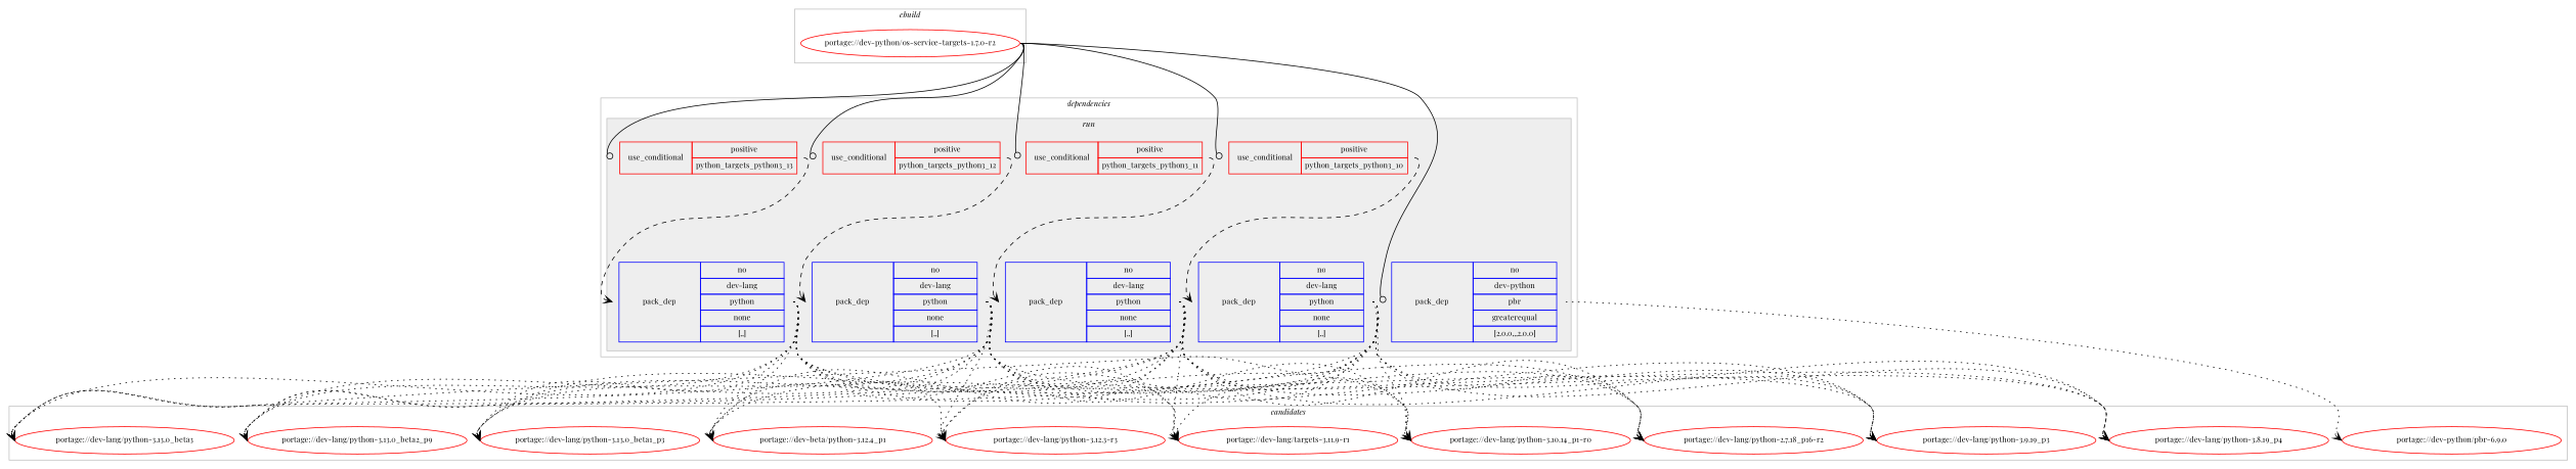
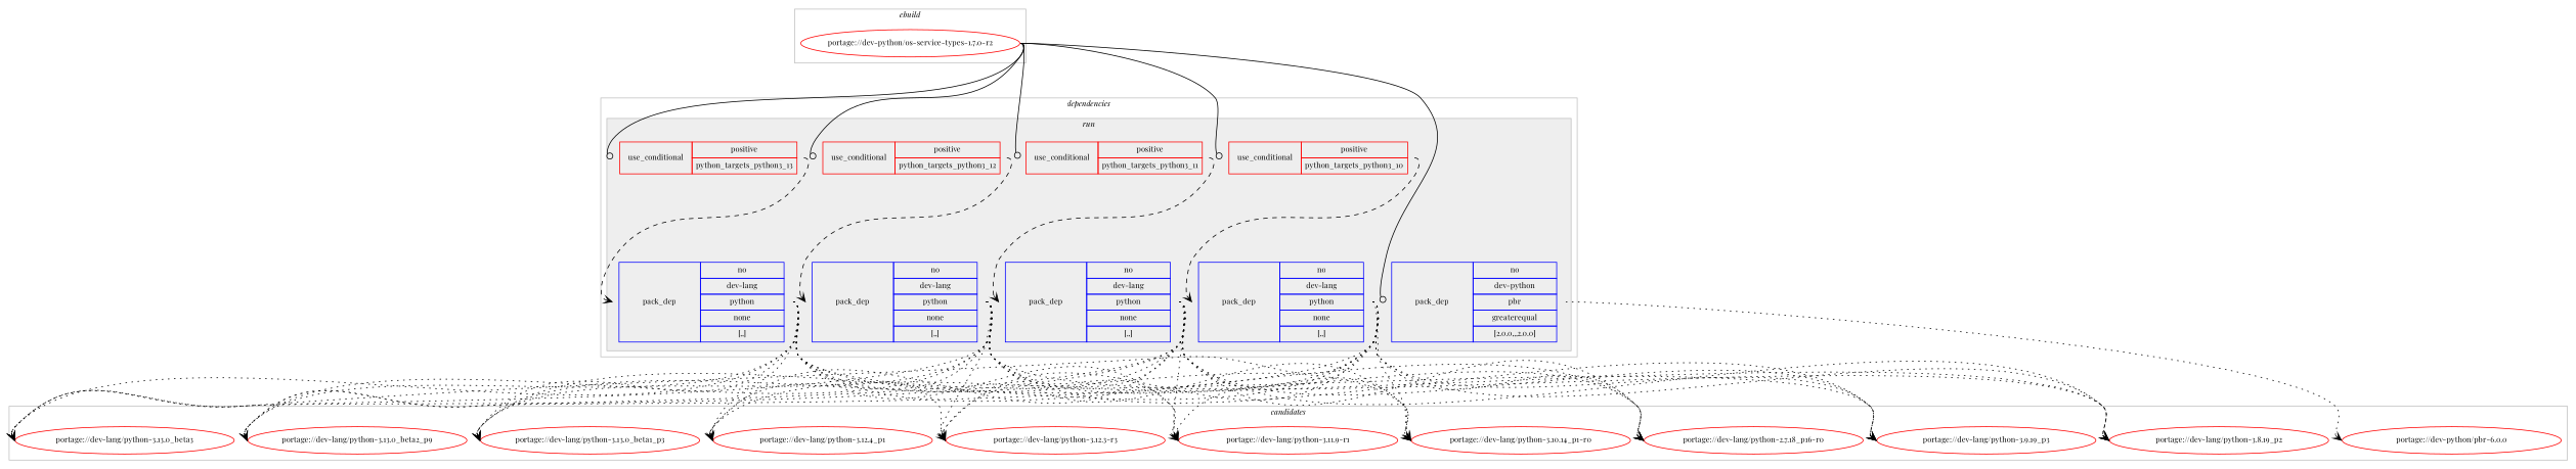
  digraph {
    compound=true
    concentrate=true
    fontname="Playfair Display"
    fontsize=10
    newrank=true
    rankdir=TB
    ranksep=1.5
    node [color=red fontname="Playfair Display" fontsize=10]
    edge [arrowhead=vee fontname="Playfair Display" headport=w style=dotted tailport=e weight=100]
-   n1 [label="portage://dev-python/os-service-targets-1.7.0-r2" width=4]
+   n1 [label="portage://dev-python/os-service-types-1.7.0-r2" width=4]
    n2 [color=blue label=<<TABLE BORDER="0" CELLBORDER="1" CELLSPACING="0" CELLPADDING="4" WIDTH="220"><TR><TD ROWSPAN="6" CELLPADDING="30">pack_dep</TD></TR><TR><TD WIDTH="110">no</TD></TR><TR><TD>dev-lang</TD></TR><TR><TD>python</TD></TR><TR><TD>none</TD></TR><TR><TD>[,,]</TD></TR></TABLE>> shape=none]
    n3 [label=<<TABLE BORDER="0" CELLBORDER="1" CELLSPACING="0" CELLPADDING="4"><TR><TD ROWSPAN="3" CELLPADDING="10">use_conditional</TD></TR><TR><TD>positive</TD></TR><TR><TD>python_targets_python3_10</TD></TR></TABLE>> shape=none]
    n4 [color=blue label=<<TABLE BORDER="0" CELLBORDER="1" CELLSPACING="0" CELLPADDING="4" WIDTH="220"><TR><TD ROWSPAN="6" CELLPADDING="30">pack_dep</TD></TR><TR><TD WIDTH="110">no</TD></TR><TR><TD>dev-lang</TD></TR><TR><TD>python</TD></TR><TR><TD>none</TD></TR><TR><TD>[,,]</TD></TR></TABLE>> shape=none]
    n5 [label=<<TABLE BORDER="0" CELLBORDER="1" CELLSPACING="0" CELLPADDING="4"><TR><TD ROWSPAN="3" CELLPADDING="10">use_conditional</TD></TR><TR><TD>positive</TD></TR><TR><TD>python_targets_python3_11</TD></TR></TABLE>> shape=none]
    n6 [color=blue label=<<TABLE BORDER="0" CELLBORDER="1" CELLSPACING="0" CELLPADDING="4" WIDTH="220"><TR><TD ROWSPAN="6" CELLPADDING="30">pack_dep</TD></TR><TR><TD WIDTH="110">no</TD></TR><TR><TD>dev-lang</TD></TR><TR><TD>python</TD></TR><TR><TD>none</TD></TR><TR><TD>[,,]</TD></TR></TABLE>> shape=none]
    n7 [label=<<TABLE BORDER="0" CELLBORDER="1" CELLSPACING="0" CELLPADDING="4"><TR><TD ROWSPAN="3" CELLPADDING="10">use_conditional</TD></TR><TR><TD>positive</TD></TR><TR><TD>python_targets_python3_12</TD></TR></TABLE>> shape=none]
    n8 [color=blue label=<<TABLE BORDER="0" CELLBORDER="1" CELLSPACING="0" CELLPADDING="4" WIDTH="220"><TR><TD ROWSPAN="6" CELLPADDING="30">pack_dep</TD></TR><TR><TD WIDTH="110">no</TD></TR><TR><TD>dev-lang</TD></TR><TR><TD>python</TD></TR><TR><TD>none</TD></TR><TR><TD>[,,]</TD></TR></TABLE>> shape=none]
    n9 [label=<<TABLE BORDER="0" CELLBORDER="1" CELLSPACING="0" CELLPADDING="4"><TR><TD ROWSPAN="3" CELLPADDING="10">use_conditional</TD></TR><TR><TD>positive</TD></TR><TR><TD>python_targets_python3_13</TD></TR></TABLE>> shape=none]
    n10 [color=blue label=<<TABLE BORDER="0" CELLBORDER="1" CELLSPACING="0" CELLPADDING="4" WIDTH="220"><TR><TD ROWSPAN="6" CELLPADDING="30">pack_dep</TD></TR><TR><TD WIDTH="110">no</TD></TR><TR><TD>dev-python</TD></TR><TR><TD>pbr</TD></TR><TR><TD>greaterequal</TD></TR><TR><TD>[2.0.0,,,2.0.0]</TD></TR></TABLE>> shape=none]
-   n11 [label="portage://dev-lang/python-2.7.18_p16-r2" width=4]
+   n11 [label="portage://dev-lang/python-2.7.18_p16-r0" width=4]
    n12 [label="portage://dev-lang/python-3.10.14_p1-r0" width=4]
-   n13 [label="portage://dev-lang/targets-3.11.9-r1" width=4]
+   n13 [label="portage://dev-lang/python-3.11.9-r1" width=4]
    n14 [label="portage://dev-lang/python-3.12.3-r3" width=4]
-   n15 [label="portage://dev-beta/python-3.12.4_p1" width=4]
+   n15 [label="portage://dev-lang/python-3.12.4_p1" width=4]
    n16 [label="portage://dev-lang/python-3.13.0_beta1_p3" width=4]
    n17 [label="portage://dev-lang/python-3.13.0_beta2_p9" width=4]
    n18 [label="portage://dev-lang/python-3.13.0_beta3" width=4]
-   n19 [label="portage://dev-lang/python-3.8.19_p4" width=4]
+   n19 [label="portage://dev-lang/python-3.8.19_p2" width=4]
    n20 [label="portage://dev-lang/python-3.9.19_p3" width=4]
-   n21 [label="portage://dev-python/pbr-6.9.0" width=4]
+   n21 [label="portage://dev-python/pbr-6.0.0" width=4]
    subgraph cluster_1 {
      color=gray
      label=<<i>ebuild</i>>
      rank=same
      n1
    }
    subgraph cluster_2 {
      color=gray
      label=<<i>dependencies</i>>
      subgraph cluster_3 {
        color=gray
        fillcolor="#eeeeee"
        label=<<i>compile</i>>
        style=filled
      }
      subgraph cluster_4 {
        color=gray
        fillcolor="#eeeeee"
        label=<<i>compile and run</i>>
        style=filled
      }
      subgraph cluster_5 {
        color=gray
        fillcolor="#eeeeee"
        label=<<i>run</i>>
        style=filled
        subgraph sub_6 {
          color=gray
          fillcolor="#eeeeee"
          label=<<i>run</i>>
          style=filled
          n3
          subgraph sub_7 {
            color=gray
            fillcolor="#eeeeee"
            label=<<i>run</i>>
            style=filled
            n2
          }
        }
        subgraph sub_8 {
          color=gray
          fillcolor="#eeeeee"
          label=<<i>run</i>>
          style=filled
          n5
          subgraph sub_9 {
            color=gray
            fillcolor="#eeeeee"
            label=<<i>run</i>>
            style=filled
            n4
          }
        }
        subgraph sub_10 {
          color=gray
          fillcolor="#eeeeee"
          label=<<i>run</i>>
          style=filled
          n7
          subgraph sub_11 {
            color=gray
            fillcolor="#eeeeee"
            label=<<i>run</i>>
            style=filled
            n6
          }
        }
        subgraph sub_12 {
          color=gray
          fillcolor="#eeeeee"
          label=<<i>run</i>>
          style=filled
          n9
          subgraph sub_13 {
            color=gray
            fillcolor="#eeeeee"
            label=<<i>run</i>>
            style=filled
            n8
          }
        }
        subgraph sub_14 {
          color=gray
          fillcolor="#eeeeee"
          label=<<i>run</i>>
          style=filled
          n10
        }
      }
    }
    subgraph cluster_15 {
      color=gray
      label=<<i>candidates</i>>
      rank=same
      subgraph sub_16 {
        color=black
        label=<<i>candidates</i>>
        nodesep=1
        rank=same
        n11
        n12
        n13
        n14
        n15
        n16
        n17
        n18
        n19
        n20
      }
      subgraph sub_17 {
        color=black
        label=<<i>candidates</i>>
        nodesep=1
        rank=same
        n11
        n12
        n13
        n14
        n15
        n16
        n17
        n18
        n19
        n20
      }
      subgraph sub_18 {
        color=black
        label=<<i>candidates</i>>
        nodesep=1
        rank=same
        n11
        n12
        n13
        n14
        n15
        n16
        n17
        n18
        n19
        n20
      }
      subgraph sub_19 {
        color=black
        label=<<i>candidates</i>>
        nodesep=1
        rank=same
        n11
        n12
        n13
        n14
        n15
        n16
        n17
        n18
        n19
        n20
      }
      subgraph sub_20 {
        color=black
        label=<<i>candidates</i>>
        nodesep=1
        rank=same
        n21
      }
    }
    n1 -> n3 [arrowhead=odot style=solid weight=20]
    n1 -> n5 [arrowhead=odot style=solid weight=20]
    n1 -> n7 [arrowhead=odot style=solid weight=20]
    n1 -> n9 [arrowhead=odot style=solid weight=20]
    n1 -> n10 [arrowhead=odot style=solid weight=20]
    n2 -> n11
    n2 -> n12
    n2 -> n13
    n2 -> n14
    n2 -> n15
    n2 -> n16
    n2 -> n17
    n2 -> n18
    n2 -> n19
    n2 -> n20
    n3 -> n2 [style=dashed weight=20]
    n4 -> n11
    n4 -> n12
    n4 -> n13
    n4 -> n14
    n4 -> n15
    n4 -> n16
    n4 -> n17
    n4 -> n18
    n4 -> n19
    n4 -> n20
    n5 -> n4 [style=dashed weight=20]
    n6 -> n11
    n6 -> n12
    n6 -> n13
    n6 -> n14
    n6 -> n15
    n6 -> n16
    n6 -> n17
    n6 -> n18
    n6 -> n19
    n6 -> n20
    n7 -> n6 [style=dashed weight=20]
    n8 -> n11
    n8 -> n12
    n8 -> n13
    n8 -> n14
    n8 -> n15
    n8 -> n16
    n8 -> n17
    n8 -> n18
    n8 -> n19
    n8 -> n20
    n9 -> n8 [style=dashed weight=20]
    n10 -> n21
  }
